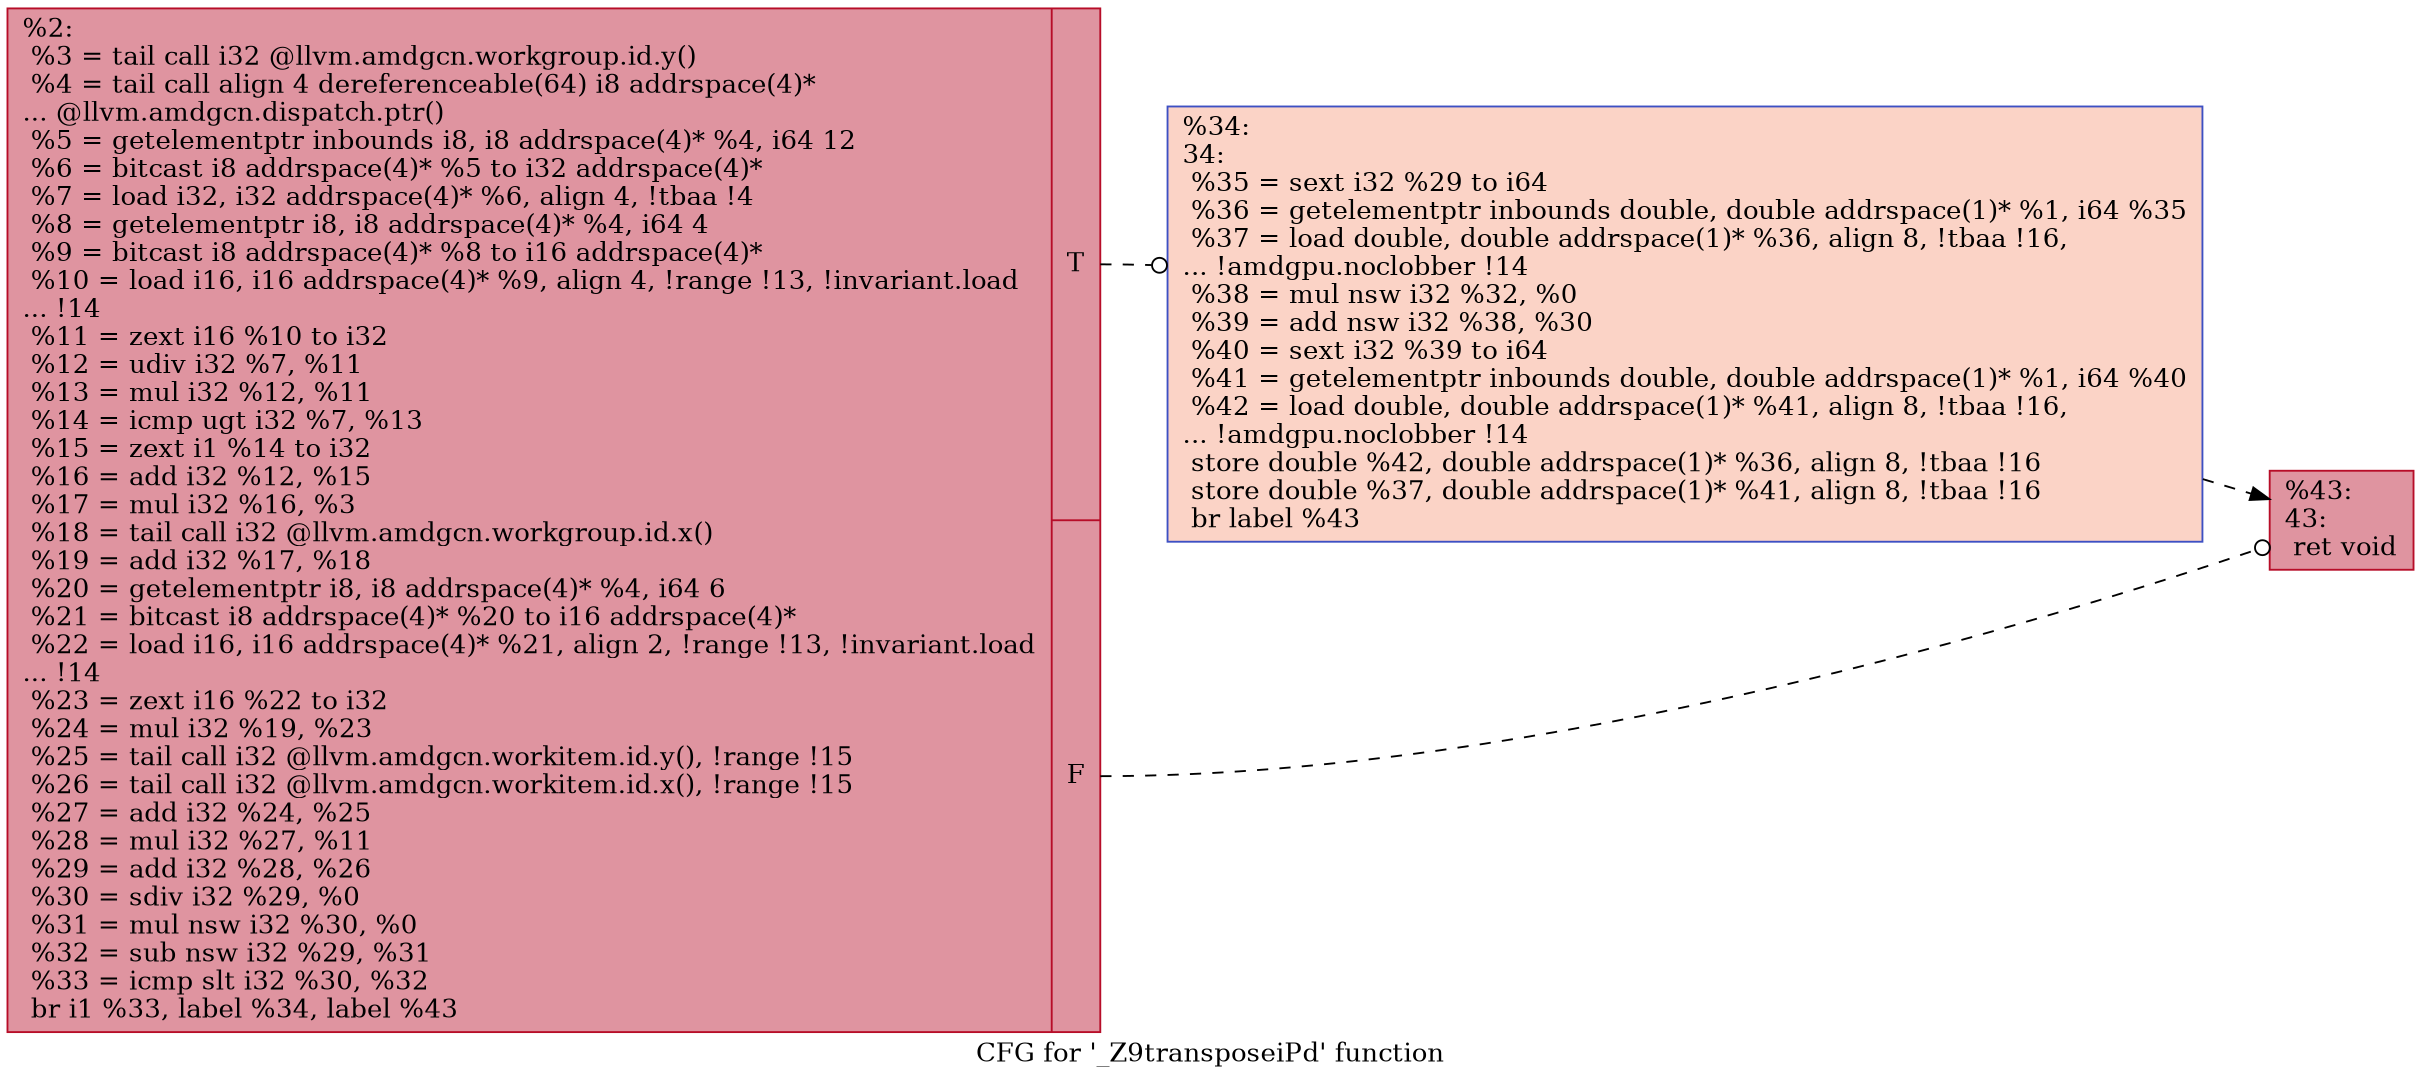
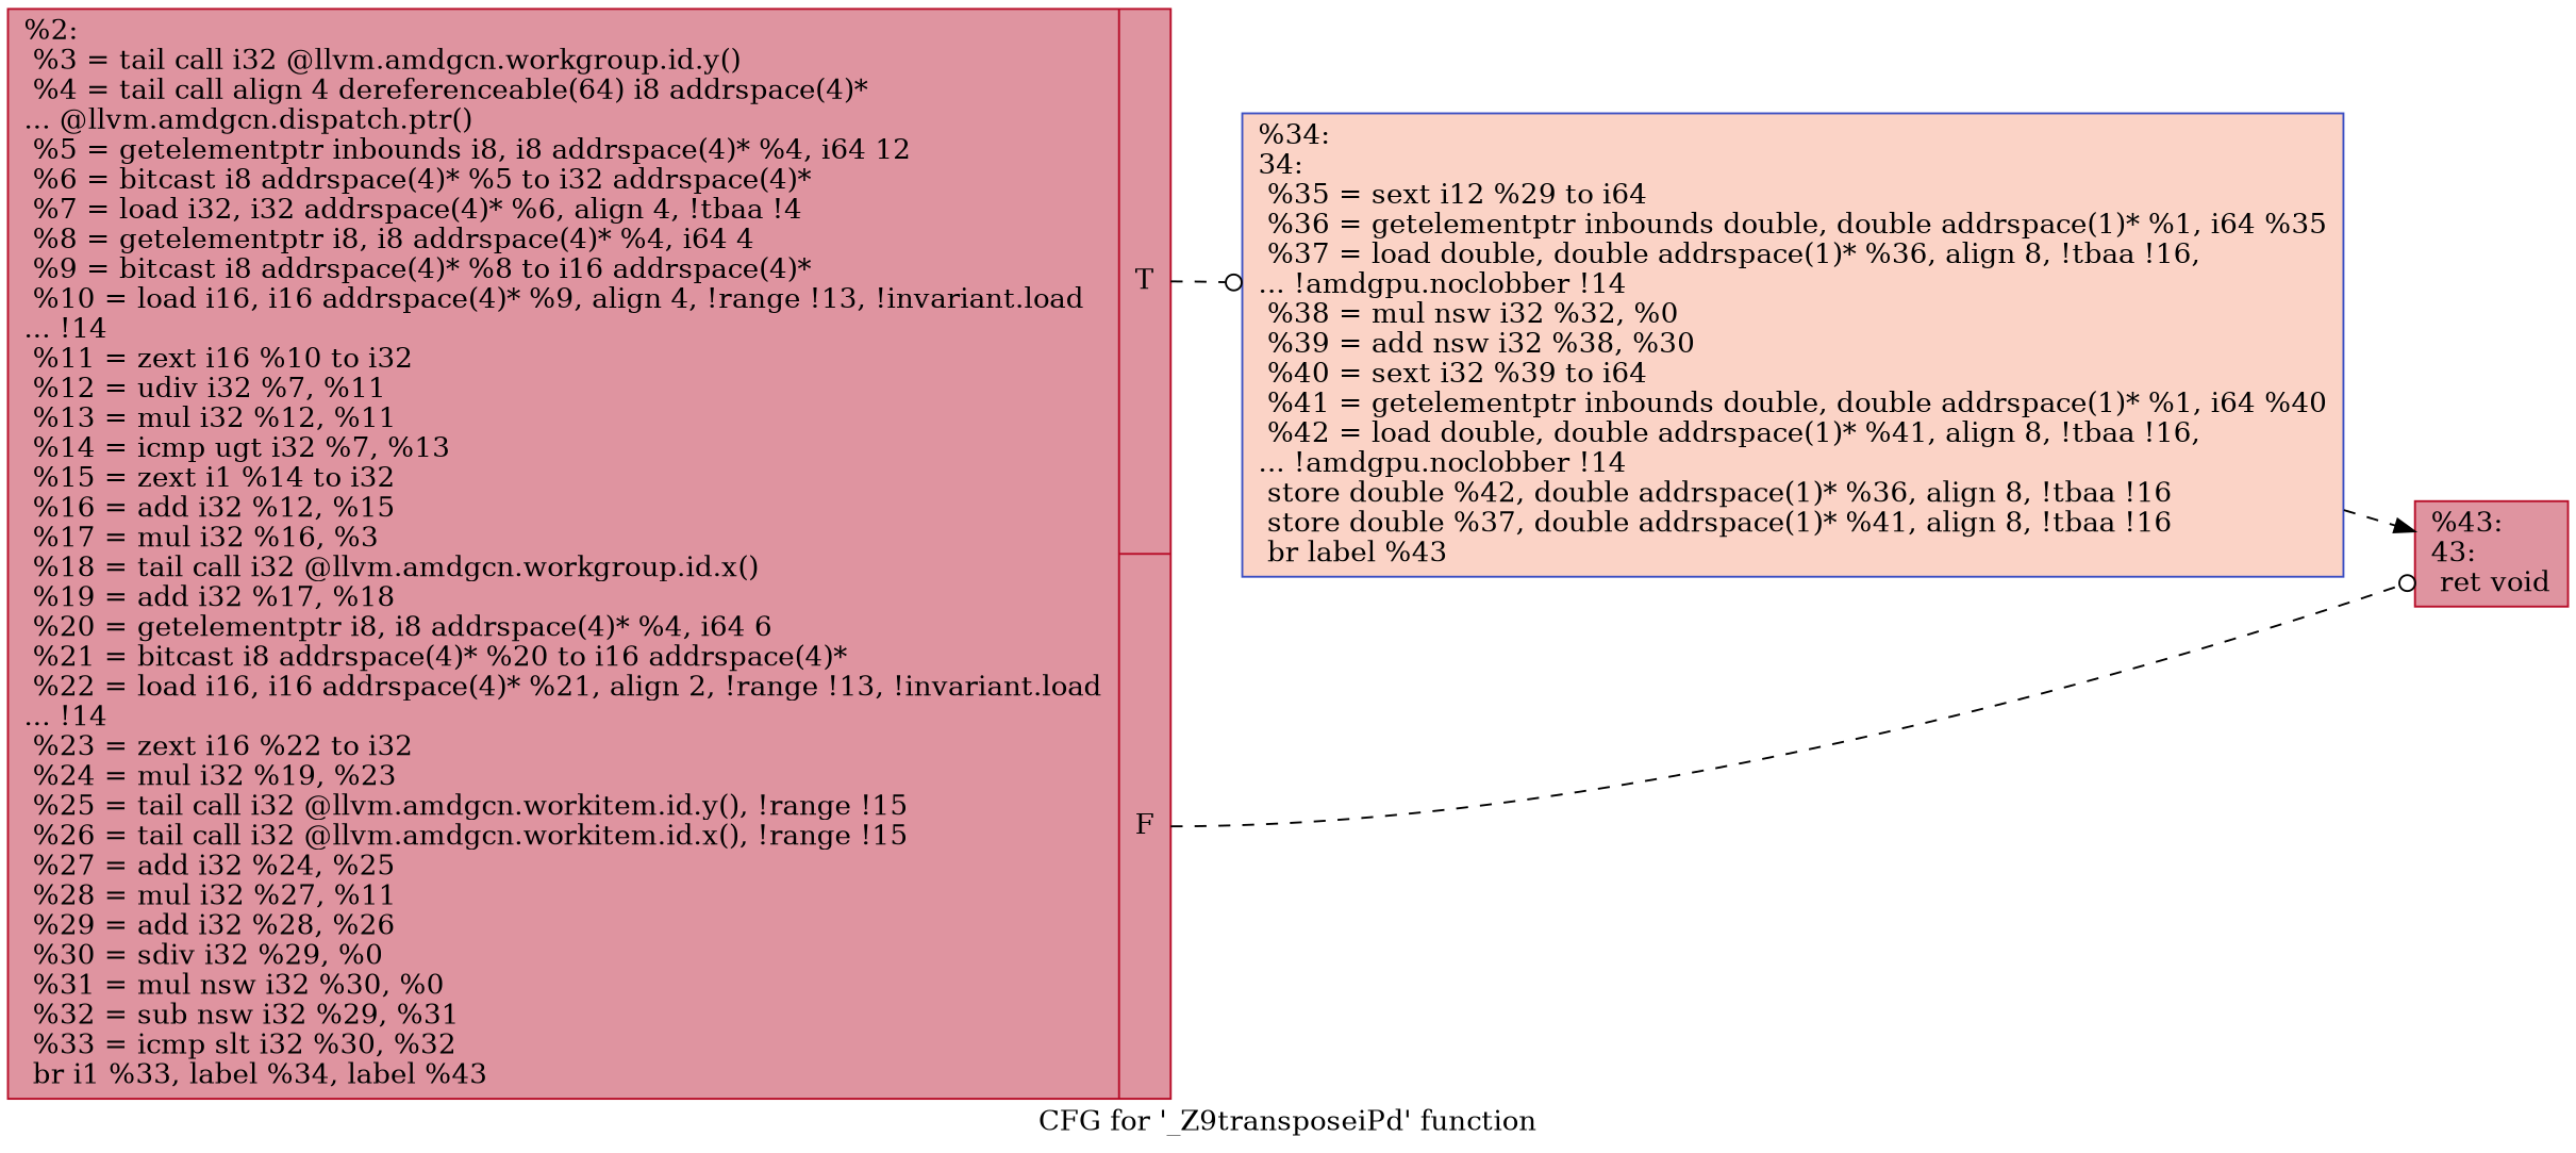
  digraph {
    label="CFG for '_Z9transposeiPd' function"
    rankdir=LR
    node [color="#b70d28ff" fillcolor="#b70d2870" shape=record style=filled]
    edge [style=dashed arrowhead=odot]
    n1 [label="{%2:\l  %3 = tail call i32 @llvm.amdgcn.workgroup.id.y()\l  %4 = tail call align 4 dereferenceable(64) i8 addrspace(4)*\l... @llvm.amdgcn.dispatch.ptr()\l  %5 = getelementptr inbounds i8, i8 addrspace(4)* %4, i64 12\l  %6 = bitcast i8 addrspace(4)* %5 to i32 addrspace(4)*\l  %7 = load i32, i32 addrspace(4)* %6, align 4, !tbaa !4\l  %8 = getelementptr i8, i8 addrspace(4)* %4, i64 4\l  %9 = bitcast i8 addrspace(4)* %8 to i16 addrspace(4)*\l  %10 = load i16, i16 addrspace(4)* %9, align 4, !range !13, !invariant.load\l... !14\l  %11 = zext i16 %10 to i32\l  %12 = udiv i32 %7, %11\l  %13 = mul i32 %12, %11\l  %14 = icmp ugt i32 %7, %13\l  %15 = zext i1 %14 to i32\l  %16 = add i32 %12, %15\l  %17 = mul i32 %16, %3\l  %18 = tail call i32 @llvm.amdgcn.workgroup.id.x()\l  %19 = add i32 %17, %18\l  %20 = getelementptr i8, i8 addrspace(4)* %4, i64 6\l  %21 = bitcast i8 addrspace(4)* %20 to i16 addrspace(4)*\l  %22 = load i16, i16 addrspace(4)* %21, align 2, !range !13, !invariant.load\l... !14\l  %23 = zext i16 %22 to i32\l  %24 = mul i32 %19, %23\l  %25 = tail call i32 @llvm.amdgcn.workitem.id.y(), !range !15\l  %26 = tail call i32 @llvm.amdgcn.workitem.id.x(), !range !15\l  %27 = add i32 %24, %25\l  %28 = mul i32 %27, %11\l  %29 = add i32 %28, %26\l  %30 = sdiv i32 %29, %0\l  %31 = mul nsw i32 %30, %0\l  %32 = sub nsw i32 %29, %31\l  %33 = icmp slt i32 %30, %32\l  br i1 %33, label %34, label %43\l|{<s0>T|<s1>F}}"]
-   n2 [color="#3d50c3ff" fillcolor="#f59c7d70" label="{%34:\l34:                                               \l  %35 = sext i32 %29 to i64\l  %36 = getelementptr inbounds double, double addrspace(1)* %1, i64 %35\l  %37 = load double, double addrspace(1)* %36, align 8, !tbaa !16,\l... !amdgpu.noclobber !14\l  %38 = mul nsw i32 %32, %0\l  %39 = add nsw i32 %38, %30\l  %40 = sext i32 %39 to i64\l  %41 = getelementptr inbounds double, double addrspace(1)* %1, i64 %40\l  %42 = load double, double addrspace(1)* %41, align 8, !tbaa !16,\l... !amdgpu.noclobber !14\l  store double %42, double addrspace(1)* %36, align 8, !tbaa !16\l  store double %37, double addrspace(1)* %41, align 8, !tbaa !16\l  br label %43\l}"]
+   n2 [color="#3d50c3ff" fillcolor="#f59c7d70" label="{%34:\l34:                                               \l  %35 = sext i12 %29 to i64\l  %36 = getelementptr inbounds double, double addrspace(1)* %1, i64 %35\l  %37 = load double, double addrspace(1)* %36, align 8, !tbaa !16,\l... !amdgpu.noclobber !14\l  %38 = mul nsw i32 %32, %0\l  %39 = add nsw i32 %38, %30\l  %40 = sext i32 %39 to i64\l  %41 = getelementptr inbounds double, double addrspace(1)* %1, i64 %40\l  %42 = load double, double addrspace(1)* %41, align 8, !tbaa !16,\l... !amdgpu.noclobber !14\l  store double %42, double addrspace(1)* %36, align 8, !tbaa !16\l  store double %37, double addrspace(1)* %41, align 8, !tbaa !16\l  br label %43\l}"]
    n3 [label="{%43:\l43:                                               \l  ret void\l}"]
    n1 -> n2 [tailport=s0]
    n1 -> n3 [tailport=s1]
    n2 -> n3 [arrowhead=normal]
  }
